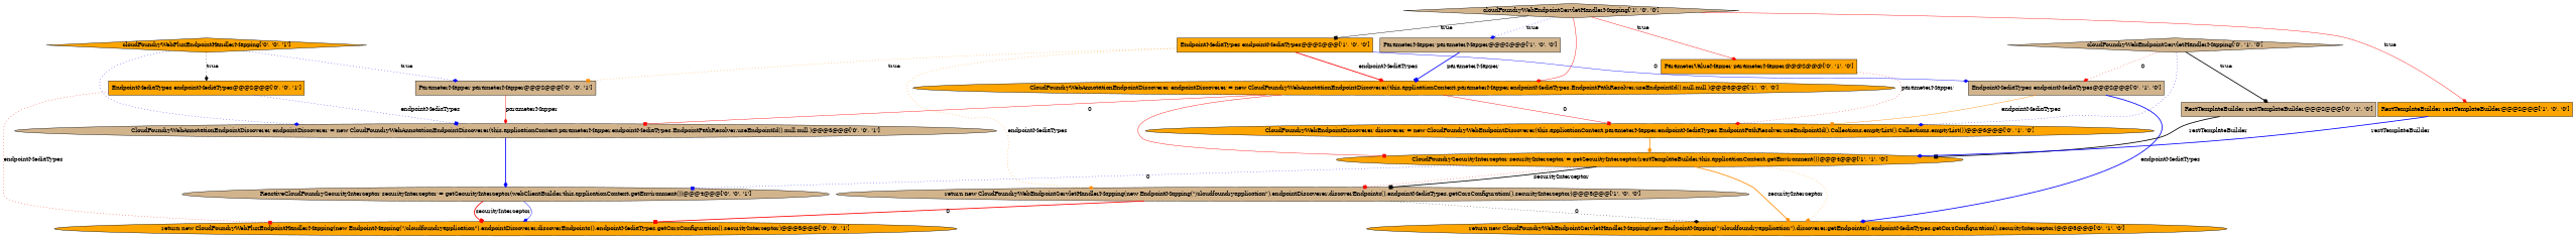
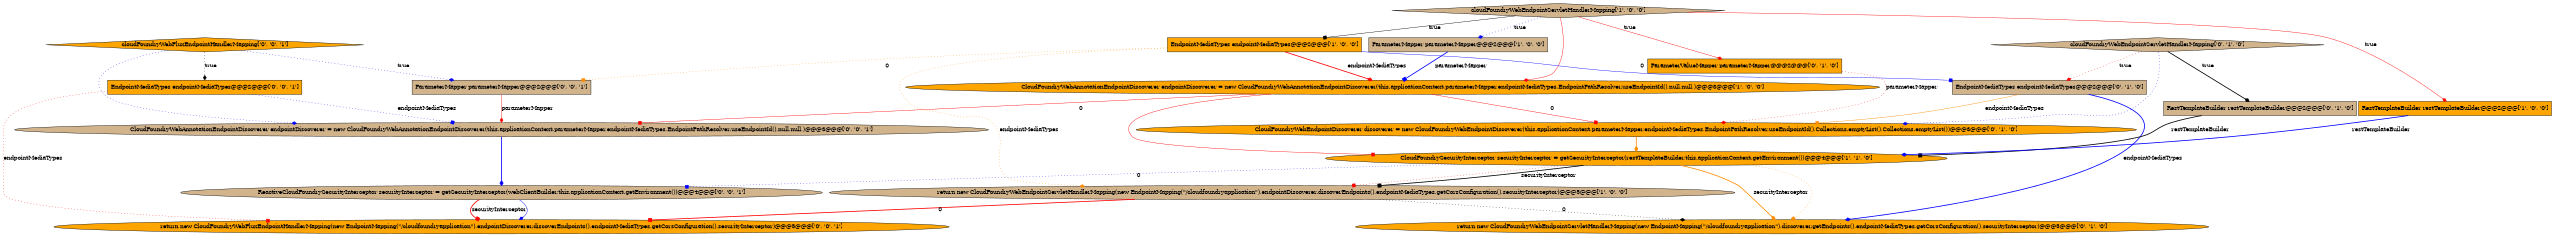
  digraph {
    node [fillcolor=orange shape=ellipse style=filled]
    edge [arrowhead=diamond color=red style=dotted]
    n1 [label="return new CloudFoundryWebEndpointServletHandlerMapping(new EndpointMapping(\"/cloudfoundryapplication\"),discoverer.getEndpoints(),endpointMediaTypes,getCorsConfiguration(),securityInterceptor)@@@5@@@['0', '1', '0']"]
    n2 [label="cloudFoundryWebFluxEndpointHandlerMapping['0', '0', '1']" shape=diamond]
    n3 [label="EndpointMediaTypes endpointMediaTypes@@@2@@@['0', '0', '1']" shape=box]
    n4 [fillcolor=tan label="ParameterMapper parameterMapper@@@2@@@['0', '0', '1']" shape=box]
    n5 [fillcolor=tan label="CloudFoundryWebAnnotationEndpointDiscoverer endpointDiscoverer = new CloudFoundryWebAnnotationEndpointDiscoverer(this.applicationContext,parameterMapper,endpointMediaTypes,EndpointPathResolver.useEndpointId(),null,null,)@@@3@@@['0', '0', '1']"]
    n6 [label="return new CloudFoundryWebFluxEndpointHandlerMapping(new EndpointMapping(\"/cloudfoundryapplication\"),endpointDiscoverer.discoverEndpoints(),endpointMediaTypes,getCorsConfiguration(),securityInterceptor)@@@5@@@['0', '0', '1']"]
    n7 [fillcolor=tan label="ReactiveCloudFoundrySecurityInterceptor securityInterceptor = getSecurityInterceptor(webClientBuilder,this.applicationContext.getEnvironment())@@@4@@@['0', '0', '1']"]
    n8 [label="ParameterValueMapper parameterMapper@@@2@@@['0', '1', '0']" shape=box]
    n9 [label="CloudFoundryWebEndpointDiscoverer discoverer = new CloudFoundryWebEndpointDiscoverer(this.applicationContext,parameterMapper,endpointMediaTypes,EndpointPathResolver.useEndpointId(),Collections.emptyList(),Collections.emptyList())@@@3@@@['0', '1', '0']"]
    n10 [label="CloudFoundrySecurityInterceptor securityInterceptor = getSecurityInterceptor(restTemplateBuilder,this.applicationContext.getEnvironment())@@@4@@@['1', '1', '0']"]
    n11 [fillcolor=tan label="return new CloudFoundryWebEndpointServletHandlerMapping(new EndpointMapping(\"/cloudfoundryapplication\"),endpointDiscoverer.discoverEndpoints(),endpointMediaTypes,getCorsConfiguration(),securityInterceptor)@@@5@@@['1', '0', '0']"]
    n12 [label="CloudFoundryWebAnnotationEndpointDiscoverer endpointDiscoverer = new CloudFoundryWebAnnotationEndpointDiscoverer(this.applicationContext,parameterMapper,endpointMediaTypes,EndpointPathResolver.useEndpointId(),null,null,)@@@3@@@['1', '0', '0']"]
    n13 [fillcolor=tan label="EndpointMediaTypes endpointMediaTypes@@@2@@@['0', '1', '0']" shape=box]
    n14 [fillcolor=tan label="cloudFoundryWebEndpointServletHandlerMapping['0', '1', '0']" shape=diamond]
    n15 [fillcolor=tan label="RestTemplateBuilder restTemplateBuilder@@@2@@@['0', '1', '0']" shape=box]
    n16 [label="RestTemplateBuilder restTemplateBuilder@@@2@@@['1', '0', '0']" shape=box]
    n17 [fillcolor=tan label="cloudFoundryWebEndpointServletHandlerMapping['1', '0', '0']" shape=diamond]
    n18 [label="EndpointMediaTypes endpointMediaTypes@@@2@@@['1', '0', '0']" shape=box]
    n19 [fillcolor=tan label="ParameterMapper parameterMapper@@@2@@@['1', '0', '0']" shape=box]
    n2 -> n3 [color=black label=true]
    n2 -> n4 [color=blue label=true]
    n2 -> n5 [color=blue]
    n3 -> n5 [arrowhead=box color=blue label=endpointMediaTypes]
    n3 -> n6 [arrowhead=box label=endpointMediaTypes]
    n4 -> n5 [label=parameterMapper style=solid]
    n5 -> n7 [color=blue style=bold]
    n7 -> n6 [arrowhead=box label=securityInterceptor style=bold]
    n7 -> n6 [color=blue style=solid]
    n8 -> n9 [label=parameterMapper]
    n9 -> n10 [color=darkorange style=bold]
    n10 -> n1 [color=darkorange label=securityInterceptor style=bold]
    n10 -> n1 [arrowhead=box color=darkorange]
    n10 -> n7 [arrowhead=box color=blue label=0]
    n10 -> n11 [arrowhead=box]
    n10 -> n11 [arrowhead=box color=black label=securityInterceptor style=bold]
    n11 -> n1 [color=black label=0]
    n11 -> n6 [arrowhead=box label=0 style=bold]
    n12 -> n5 [arrowhead=box label=0 style=solid]
    n12 -> n9 [arrowhead=box label=0 style=solid]
    n12 -> n10 [arrowhead=box style=solid]
    n13 -> n1 [color=blue label=endpointMediaTypes style=bold]
    n13 -> n9 [arrowhead=box color=darkorange label=endpointMediaTypes style=solid]
    n14 -> n9 [color=blue]
-   n14 -> n13 [label=0]
+   n14 -> n13 [label=true]
    n14 -> n15 [color=black label=true style=bold]
    n15 -> n10 [arrowhead=box color=black label=restTemplateBuilder style=bold]
    n16 -> n10 [color=blue label=restTemplateBuilder style=bold]
    n17 -> n8 [label=true style=solid]
    n17 -> n12 [style=solid]
    n17 -> n16 [label=true style=solid]
    n17 -> n18 [arrowhead=box color=black label=true style=solid]
    n17 -> n19 [color=blue label=true]
-   n18 -> n4 [arrowhead=box color=darkorange label=true]
+   n18 -> n4 [arrowhead=box color=darkorange label=0]
    n18 -> n11 [color=darkorange label=endpointMediaTypes]
    n18 -> n12 [label=endpointMediaTypes style=bold]
-   n18 -> n13 [color=blue label=0 style=solid]
+   n18 -> n13 [arrowhead=box color=blue label=0 style=solid]
    n19 -> n12 [arrowhead=box color=blue label=parameterMapper style=bold]
  }
